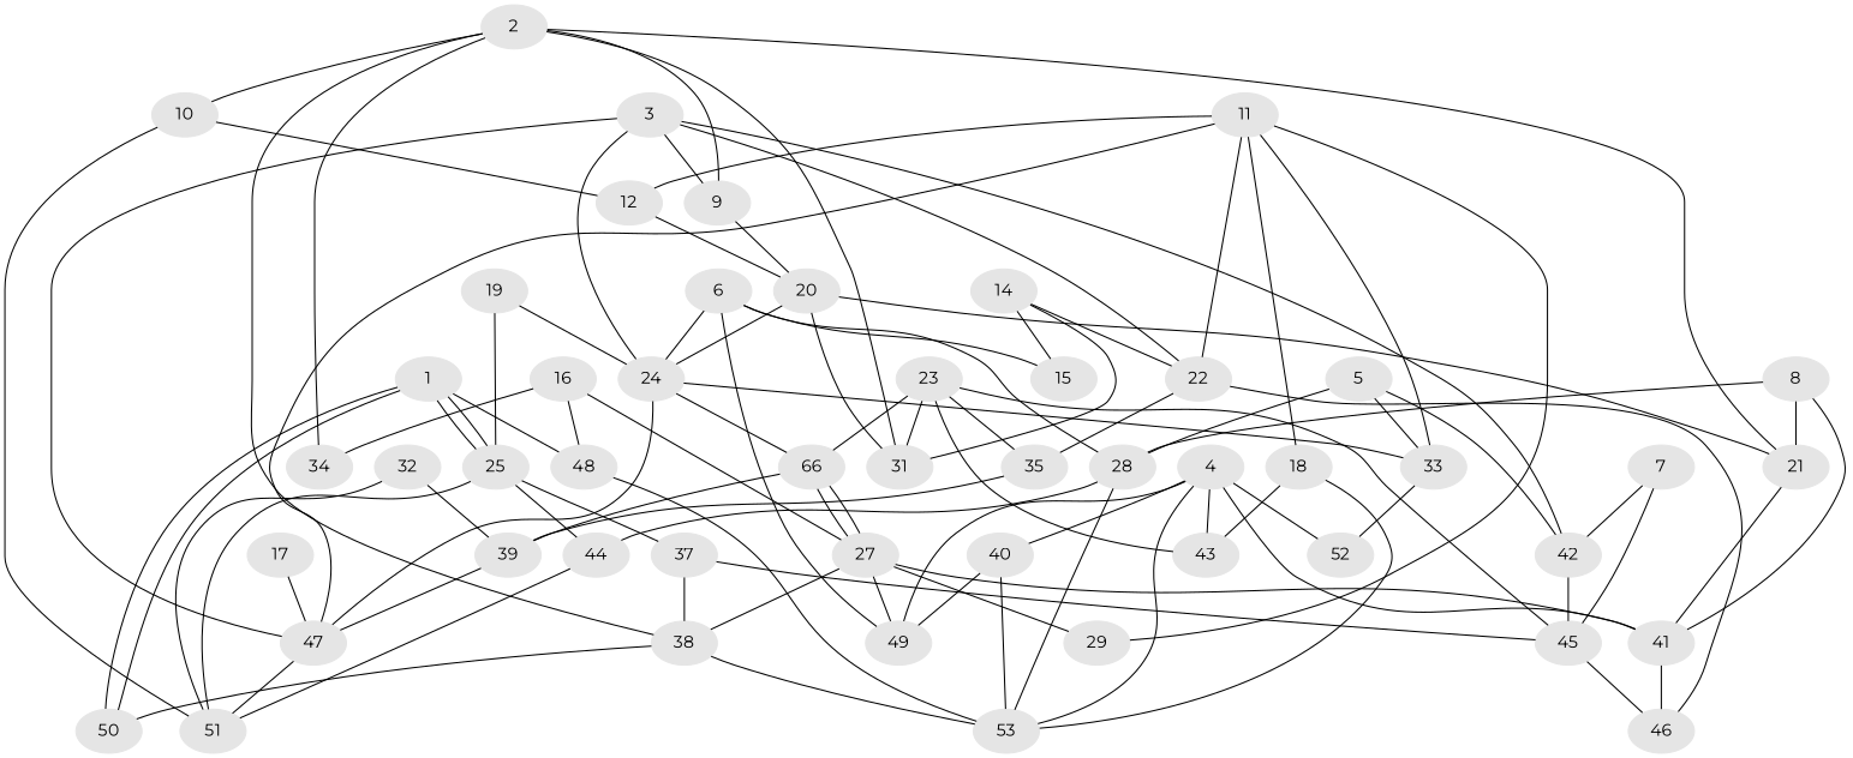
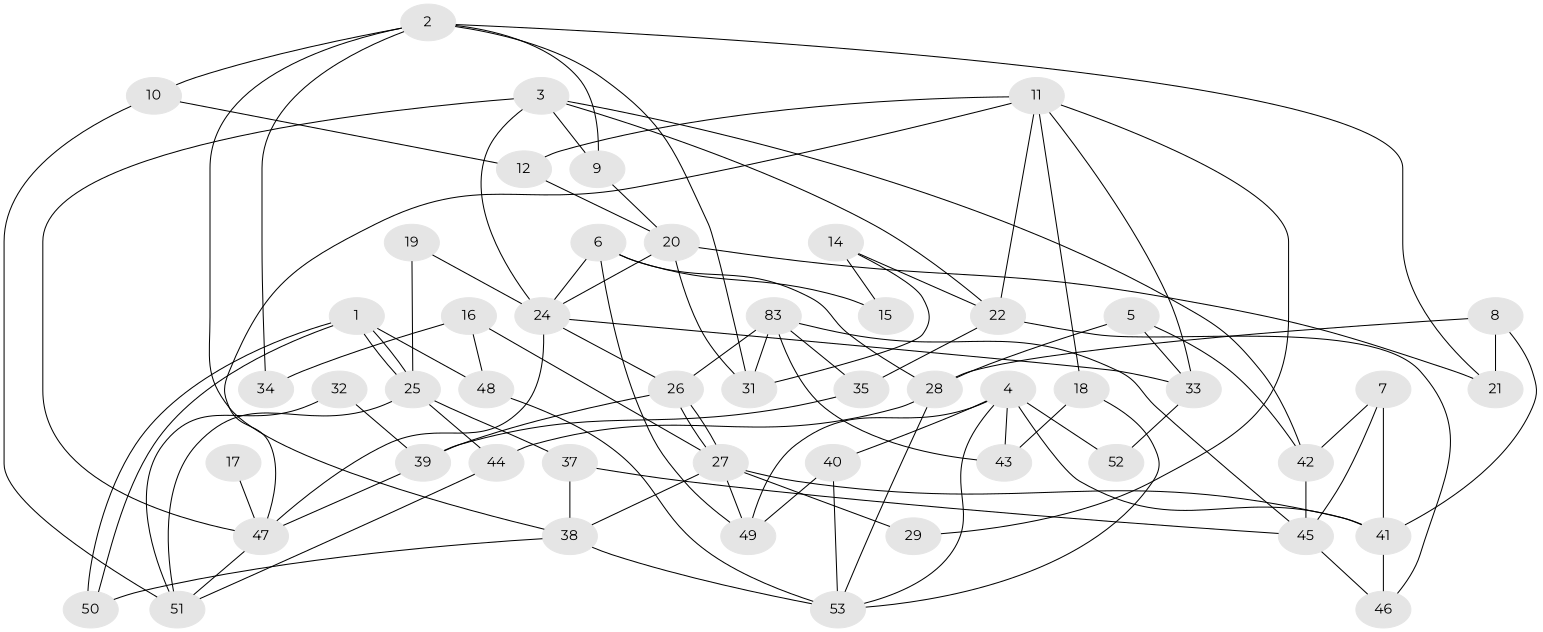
  graph {
    fontname=Montserrat
    node [color=gray90 fontname=Montserrat style=filled]
    edge [fontname=Montserrat]
    1
    25
    48
    50
    51
    37
    44
    53
    2
    9
    10
    21
    31
    34
    38
    20
    12
    41
    3
    22
    24
    42
    47
    35
    46
    33
-   26 [label=66]
+   26
    45
    4
    40
    43
    49
    52
    5
    28
    6
    15
    7
    8
    11
    18
    29
    17
    14
    16
    27
    19
    39
-   23
+   23 [label=83]
    32
    1 -- 25
    1 -- 25
    1 -- 48
    1 -- 50
    1 -- 50
    25 -- 51
    25 -- 37
    25 -- 44
    48 -- 53
    37 -- 38
    37 -- 45
    44 -- 51
    2 -- 9
    2 -- 10
    2 -- 21
    2 -- 31
    2 -- 34
    2 -- 38
    9 -- 20
    10 -- 51
    10 -- 12
-   21 -- 41
+   7 -- 41
    38 -- 50
    38 -- 53
    20 -- 21
    20 -- 31
    20 -- 24
    12 -- 20
    41 -- 46
    3 -- 9
    3 -- 22
    3 -- 24
    3 -- 42
    3 -- 47
    22 -- 35
    22 -- 46
    24 -- 47
    24 -- 33
    24 -- 26
    42 -- 45
    47 -- 51
    35 -- 39
    33 -- 52
    26 -- 27
    26 -- 27
    26 -- 39
    45 -- 46
    4 -- 53
    4 -- 41
    4 -- 40
    4 -- 43
    4 -- 49
    4 -- 52
    40 -- 53
    40 -- 49
    5 -- 42
    5 -- 33
    5 -- 28
    28 -- 44
    28 -- 53
    6 -- 24
    6 -- 49
    6 -- 28
    6 -- 15
    7 -- 42
    7 -- 45
    8 -- 21
    8 -- 41
    8 -- 28
    11 -- 12
    11 -- 22
    11 -- 47
    11 -- 33
    11 -- 18
    11 -- 29
    18 -- 53
    18 -- 43
    17 -- 47
    14 -- 31
    14 -- 22
    14 -- 15
    16 -- 48
    16 -- 34
    16 -- 27
    27 -- 38
    27 -- 41
    27 -- 49
    27 -- 29
    19 -- 25
    19 -- 24
    39 -- 47
    23 -- 31
    23 -- 35
    23 -- 26
    23 -- 45
    23 -- 43
    32 -- 51
    32 -- 39
  }
